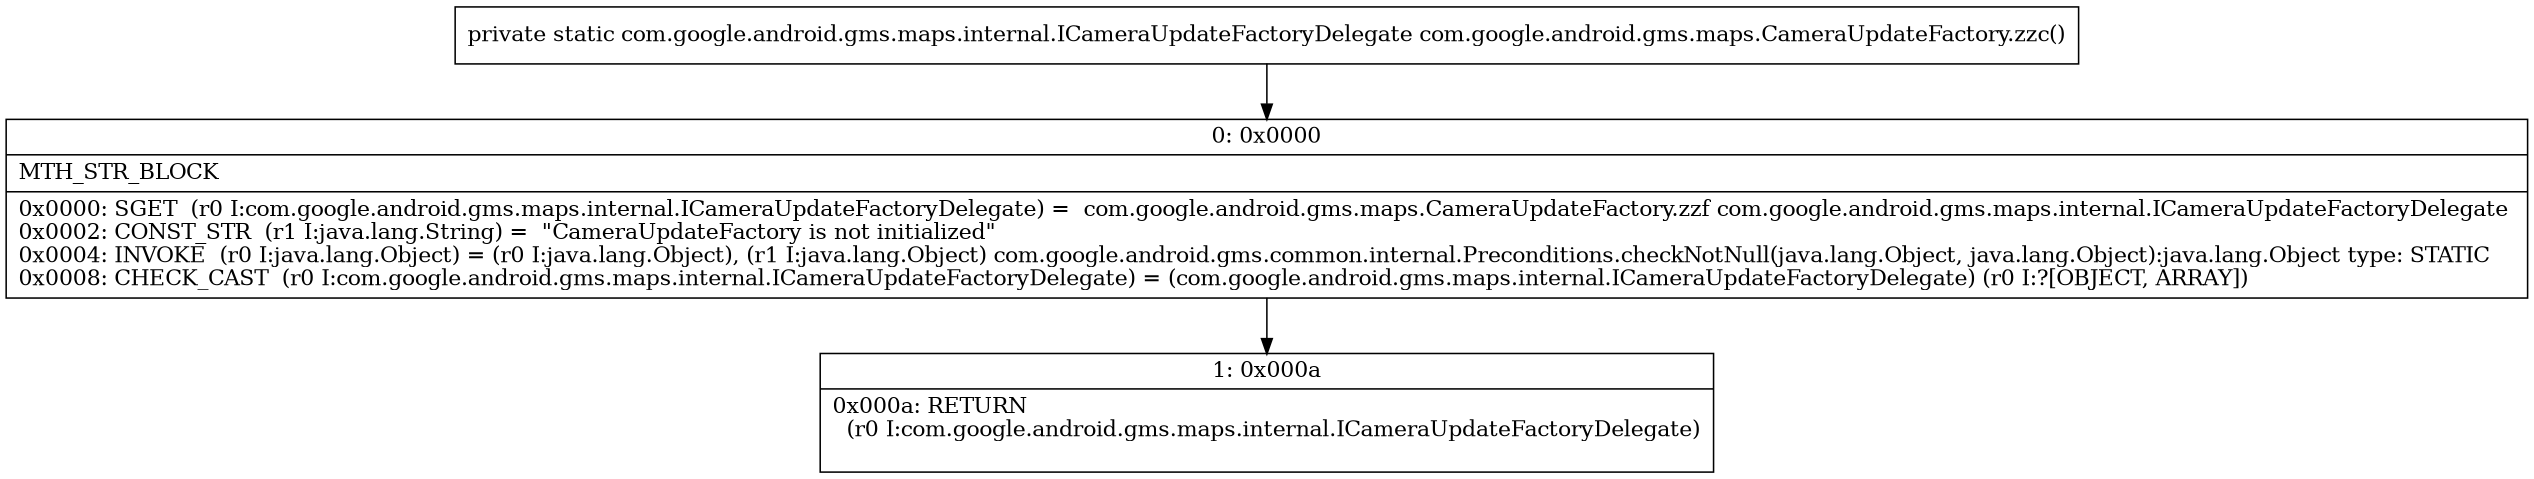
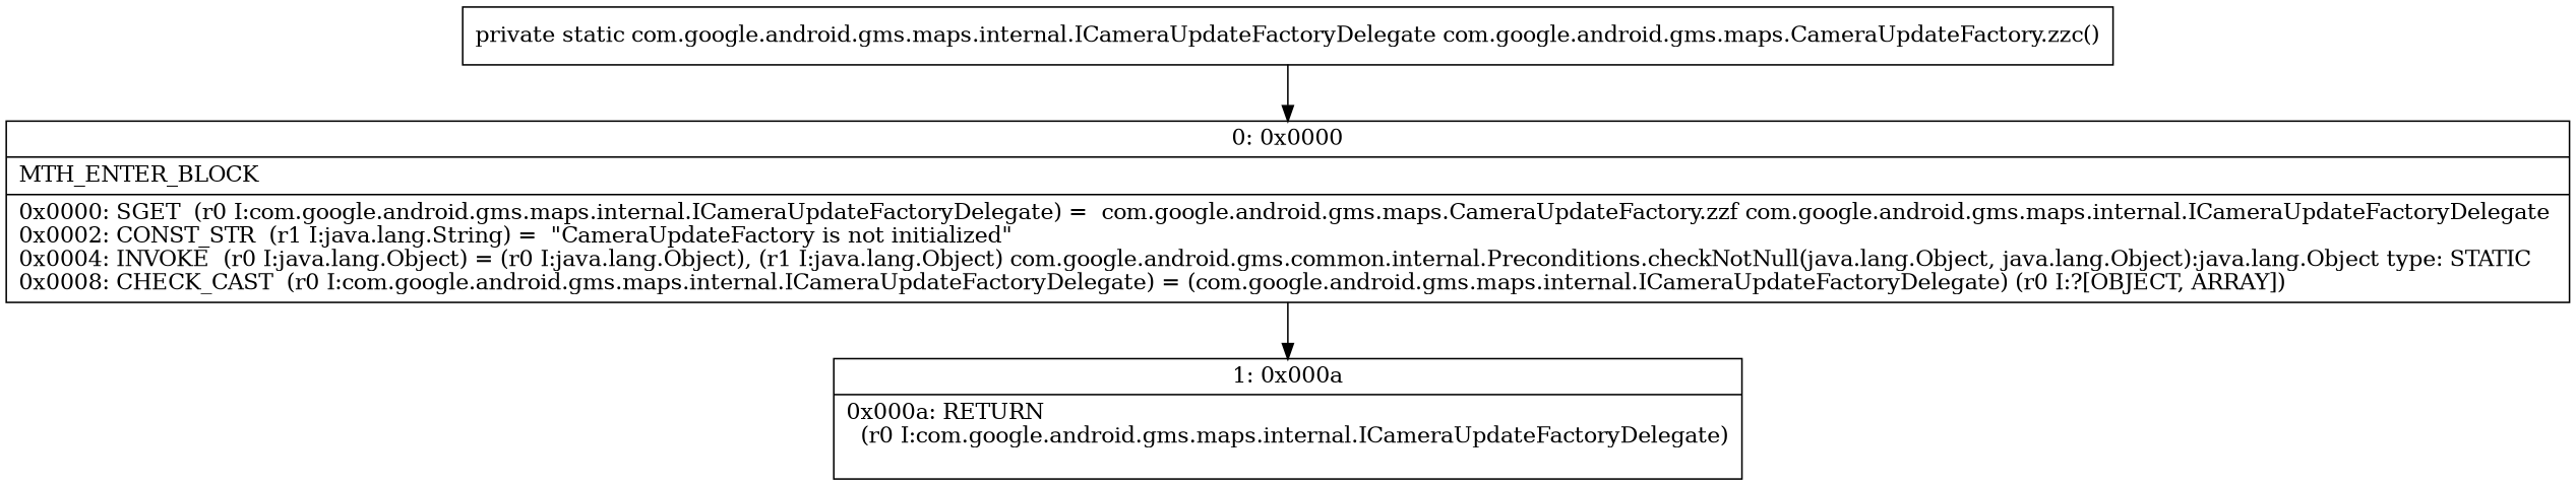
  digraph {
    node [shape=record]
-   n1 [label="{0\:\ 0x0000|MTH_STR_BLOCK\l|0x0000: SGET  (r0 I:com.google.android.gms.maps.internal.ICameraUpdateFactoryDelegate) =  com.google.android.gms.maps.CameraUpdateFactory.zzf com.google.android.gms.maps.internal.ICameraUpdateFactoryDelegate \l0x0002: CONST_STR  (r1 I:java.lang.String) =  \"CameraUpdateFactory is not initialized\" \l0x0004: INVOKE  (r0 I:java.lang.Object) = (r0 I:java.lang.Object), (r1 I:java.lang.Object) com.google.android.gms.common.internal.Preconditions.checkNotNull(java.lang.Object, java.lang.Object):java.lang.Object type: STATIC \l0x0008: CHECK_CAST  (r0 I:com.google.android.gms.maps.internal.ICameraUpdateFactoryDelegate) = (com.google.android.gms.maps.internal.ICameraUpdateFactoryDelegate) (r0 I:?[OBJECT, ARRAY]) \l}"]
+   n1 [label="{0\:\ 0x0000|MTH_ENTER_BLOCK\l|0x0000: SGET  (r0 I:com.google.android.gms.maps.internal.ICameraUpdateFactoryDelegate) =  com.google.android.gms.maps.CameraUpdateFactory.zzf com.google.android.gms.maps.internal.ICameraUpdateFactoryDelegate \l0x0002: CONST_STR  (r1 I:java.lang.String) =  \"CameraUpdateFactory is not initialized\" \l0x0004: INVOKE  (r0 I:java.lang.Object) = (r0 I:java.lang.Object), (r1 I:java.lang.Object) com.google.android.gms.common.internal.Preconditions.checkNotNull(java.lang.Object, java.lang.Object):java.lang.Object type: STATIC \l0x0008: CHECK_CAST  (r0 I:com.google.android.gms.maps.internal.ICameraUpdateFactoryDelegate) = (com.google.android.gms.maps.internal.ICameraUpdateFactoryDelegate) (r0 I:?[OBJECT, ARRAY]) \l}"]
    n2 [label="{1\:\ 0x000a|0x000a: RETURN  \l  (r0 I:com.google.android.gms.maps.internal.ICameraUpdateFactoryDelegate)\l \l}"]
    n3 [label="{private static com.google.android.gms.maps.internal.ICameraUpdateFactoryDelegate com.google.android.gms.maps.CameraUpdateFactory.zzc() }"]
    n1 -> n2
    n3 -> n1
  }
